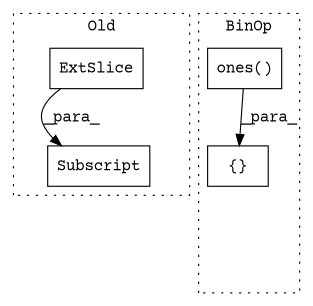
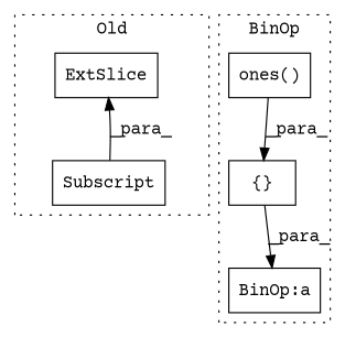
  digraph {
    fontname="Courier Prime"
    node [fontname="Courier Prime" shape=box]
    edge [fontname="Courier Prime"]
    n1 [a=85 l=3 label=ExtSlice s=3596]
    n2 [a=63 l="19,0" label=Subscript s="3596,0"]
    n3 [a=75 l="11,1" label="ones()" s="3452,3476"]
+   n4 [a=82 l=13 label="BinOp:a" s=3701]
    n5 [a=59 l="1,0" label="{}" s="3451,3537"]
    subgraph cluster_1 {
      label=Old
      style=dotted
      n1
      n2
    }
    subgraph cluster_2 {
      label=BinOp
      style=dotted
      n3
+     n4
      n5
    }
-   n1 -> n2 [label=_para_]
+   n2 -> n1 [label=_para_]
    n3 -> n5 [label=_para_]
+   n5 -> n4 [label=_para_]
  }
